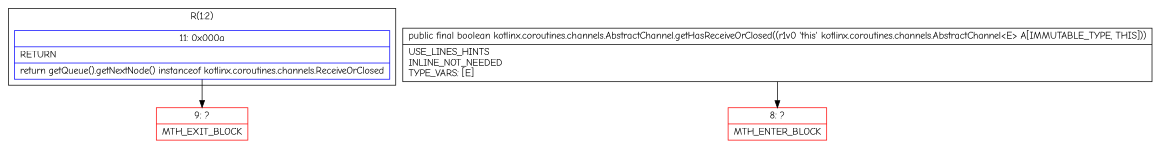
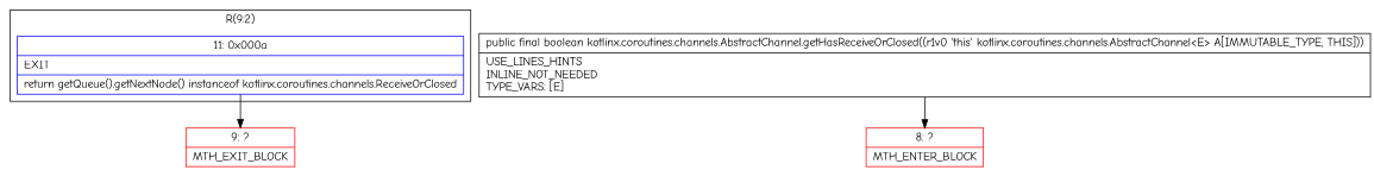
  digraph {
    fontname="Comic Neue"
    node [color=red fontname="Comic Neue" shape=record]
    edge [fontname="Comic Neue"]
-   n1 [color=blue label="{11\:\ 0x000a|RETURN\l|return getQueue().getNextNode() instanceof kotlinx.coroutines.channels.ReceiveOrClosed\l}"]
+   n1 [color=blue label="{11\:\ 0x000a|EXIT\l|return getQueue().getNextNode() instanceof kotlinx.coroutines.channels.ReceiveOrClosed\l}"]
    n2 [label="{9\:\ ?|MTH_EXIT_BLOCK\l}"]
    n3 [label="{8\:\ ?|MTH_ENTER_BLOCK\l}"]
    n4 [label="{public final boolean kotlinx.coroutines.channels.AbstractChannel.getHasReceiveOrClosed((r1v0 'this' kotlinx.coroutines.channels.AbstractChannel\<E\> A[IMMUTABLE_TYPE, THIS]))  | USE_LINES_HINTS\lINLINE_NOT_NEEDED\lTYPE_VARS: [E]\l}" color=""]
    subgraph cluster_1 {
-     label="R(1:2)"
+     label="R(9:2)"
      n1
    }
    n1 -> n2
    n4 -> n3
  }
